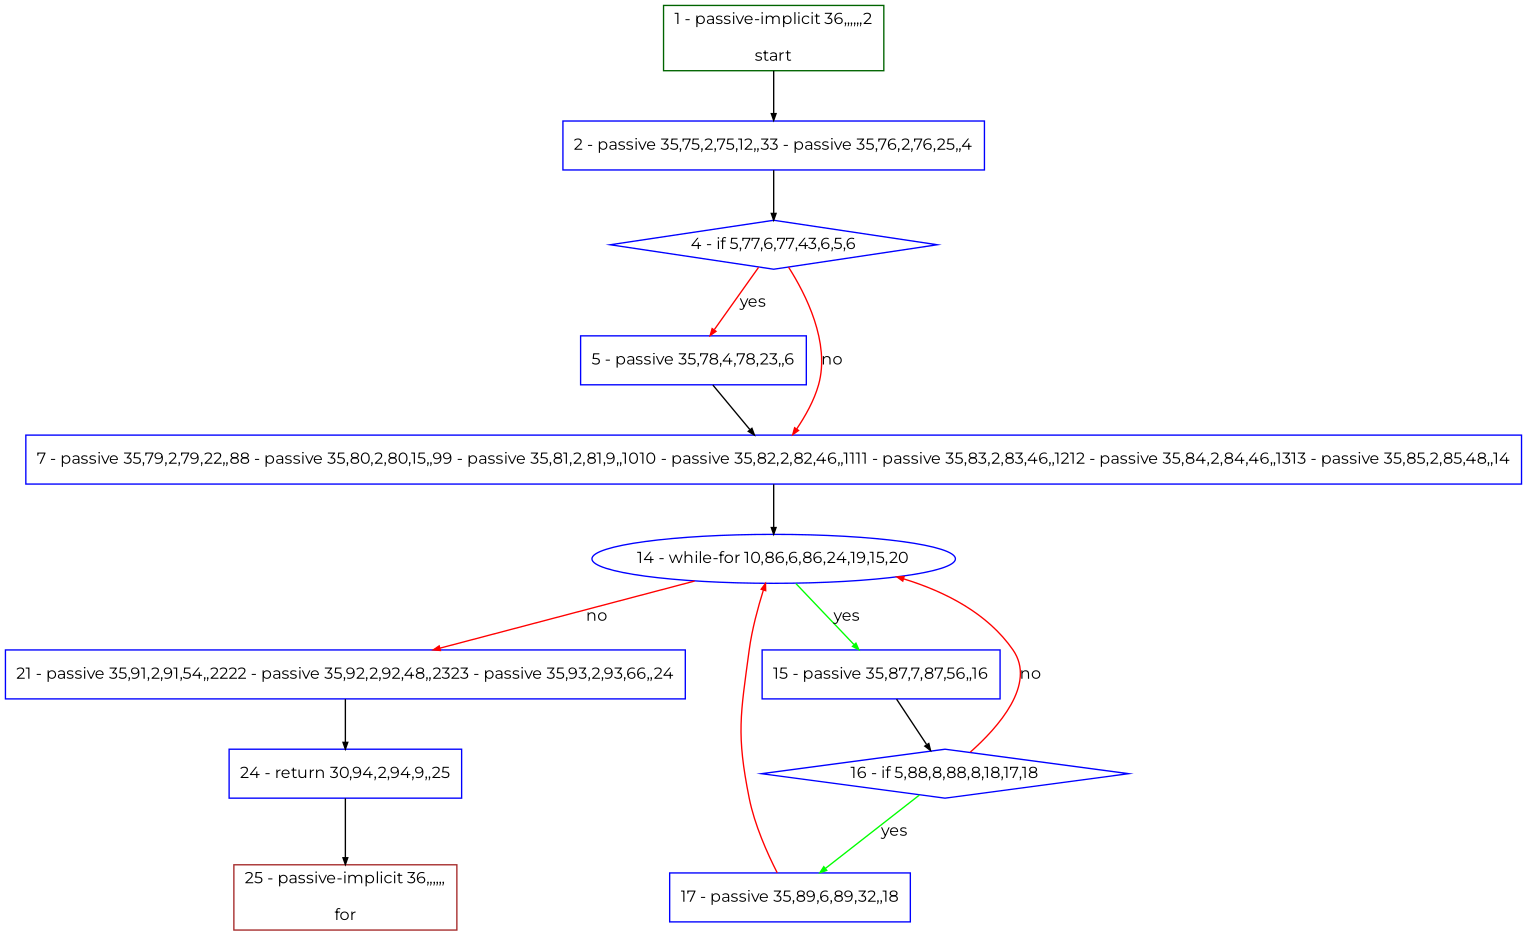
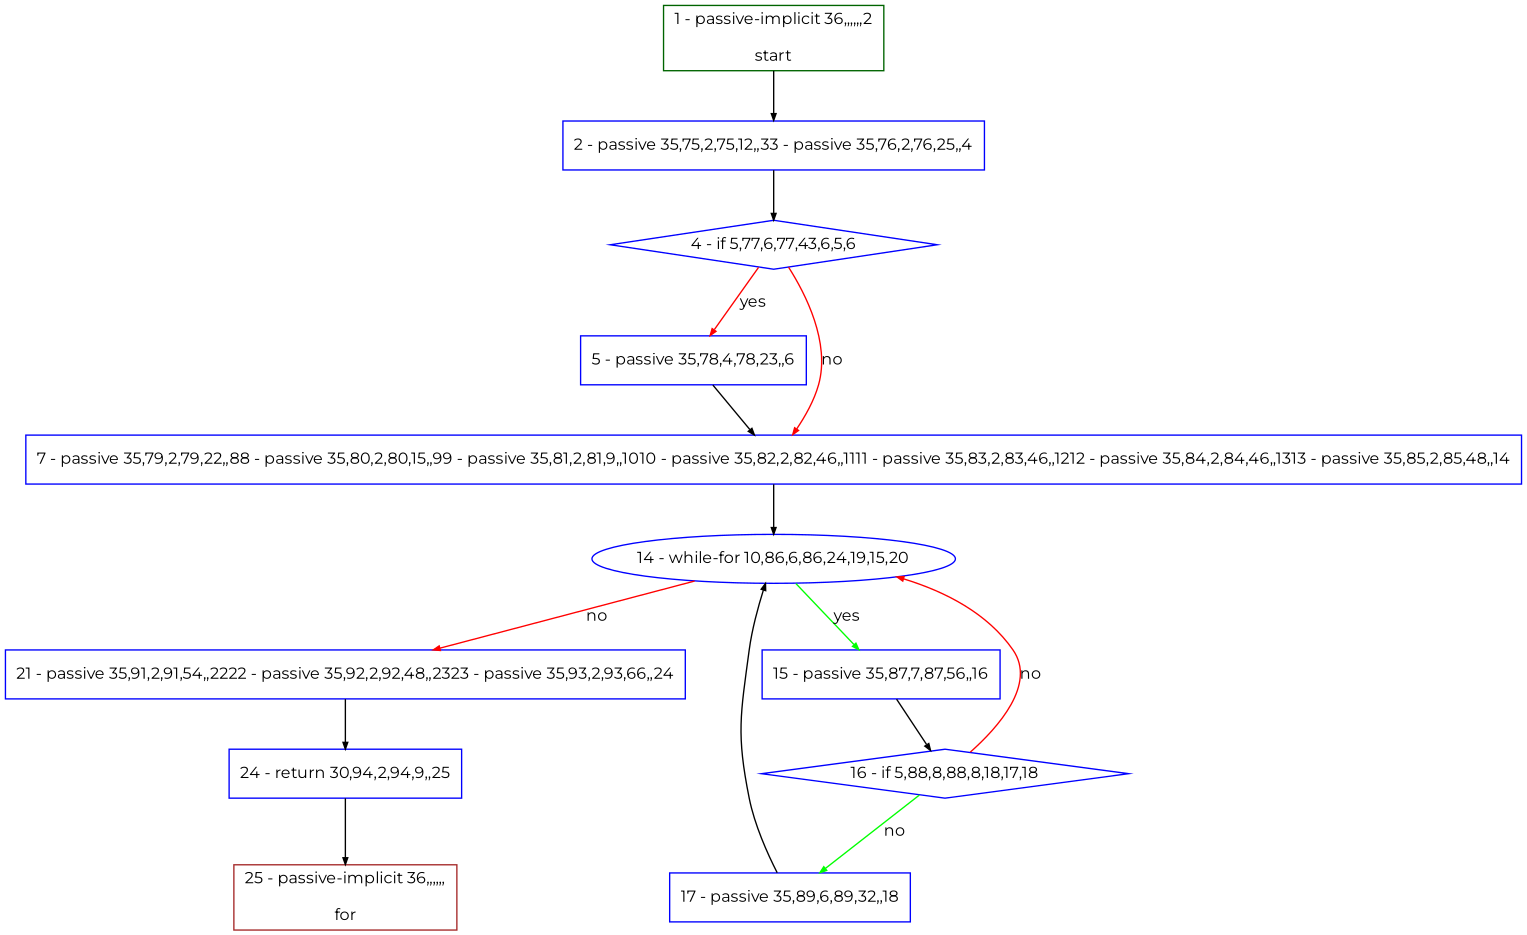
  digraph {
    bgcolor=white
    compound=true
    fillcolor="#FFFFCC"
    fontname=Montserrat
    fontsize=12
    pack=true
    packmode=clust
    style="rounded,filled"
    node [color="#0000ff" compound=true fillcolor="#ffffff" fixedsize=false fontname=Montserrat fontsize=12 node_initialized=no shape=box style=filled]
    edge [arrowhead=normal arrowsize=0.5 arrowtail=none color="#000000" compound=true dir=forward fontcolor=black fontname=Montserrat fontsize=12]
    n1 [label="2 - passive 35,75,2,75,12,,33 - passive 35,76,2,76,25,,4"]
    n2 [label="4 - if 5,77,6,77,43,6,5,6" shape=diamond]
    n3 [label="5 - passive 35,78,4,78,23,,6"]
    n4 [label="7 - passive 35,79,2,79,22,,88 - passive 35,80,2,80,15,,99 - passive 35,81,2,81,9,,1010 - passive 35,82,2,82,46,,1111 - passive 35,83,2,83,46,,1212 - passive 35,84,2,84,46,,1313 - passive 35,85,2,85,48,,14"]
    n5 [color="#006400" label="1 - passive-implicit 36,,,,,,2\n\nstart"]
    n6 [label="14 - while-for 10,86,6,86,24,19,15,20" shape=oval]
    n7 [label="15 - passive 35,87,7,87,56,,16"]
    n8 [label="21 - passive 35,91,2,91,54,,2222 - passive 35,92,2,92,48,,2323 - passive 35,93,2,93,66,,24"]
    n9 [label="16 - if 5,88,8,88,8,18,17,18" shape=diamond]
    n10 [label="24 - return 30,94,2,94,9,,25"]
    n11 [label="17 - passive 35,89,6,89,32,,18"]
    n12 [color="#a52a2a" label="25 - passive-implicit 36,,,,,,\n\nfor"]
    n1 -> n2
    n2 -> n3 [color="#ff0000" label=yes]
    n2 -> n4 [color="#ff0000" label=no]
    n3 -> n4
    n4 -> n6
    n5 -> n1
    n6 -> n7 [color="#00ff00" label=yes]
    n6 -> n8 [color="#ff0000" label=no]
    n7 -> n9
    n8 -> n10
    n9 -> n6 [color="#ff0000" label=no]
-   n9 -> n11 [color="#00ff00" label=yes]
+   n9 -> n11 [color="#00ff00" label=no]
    n10 -> n12
-   n11 -> n6 [color="#ff0000"]
+   n11 -> n6
  }
